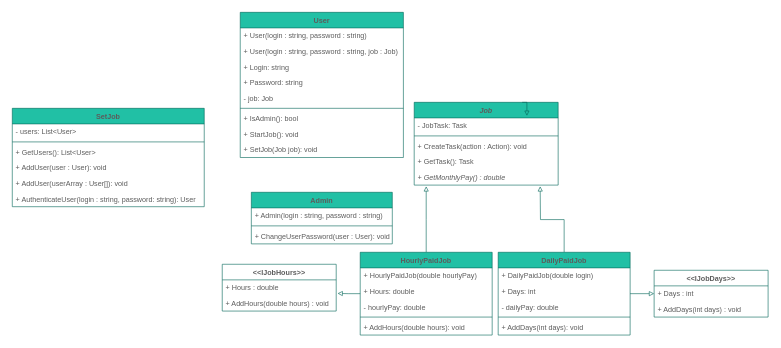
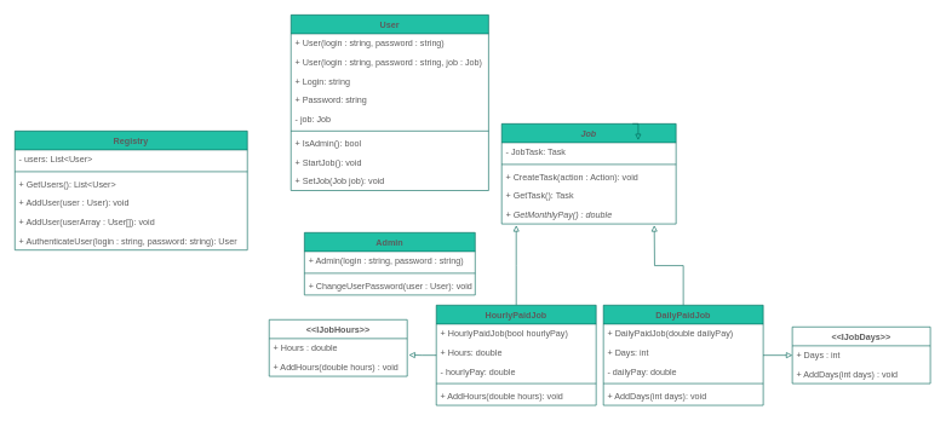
  <mxCell id="0" />
  <mxCell id="1" parent="0" />
  <mxCell id="2" value="User" style="swimlane;fontStyle=1;align=center;verticalAlign=top;childLayout=stackLayout;horizontal=1;startSize=26;horizontalStack=0;resizeParent=1;resizeParentMax=0;resizeLast=0;collapsible=1;marginBottom=0;fillColor=#21C0A5;strokeColor=#006658;fontColor=#5C5C5C;" vertex="1" parent="1"><mxGeometry x="400" y="20" width="272" height="242" as="geometry" /></mxCell>
  <mxCell id="3" value="+ User(login : string, password : string)" style="text;strokeColor=none;fillColor=none;align=left;verticalAlign=top;spacingLeft=4;spacingRight=4;overflow=hidden;rotatable=0;points=[[0,0.5],[1,0.5]];portConstraint=eastwest;fontColor=#5C5C5C;" vertex="1" parent="2"><mxGeometry y="26" width="272" height="26" as="geometry" /></mxCell>
  <mxCell id="4" value="+ User(login : string, password : string, job : Job)" style="text;strokeColor=none;fillColor=none;align=left;verticalAlign=top;spacingLeft=4;spacingRight=4;overflow=hidden;rotatable=0;points=[[0,0.5],[1,0.5]];portConstraint=eastwest;fontColor=#5C5C5C;" vertex="1" parent="2"><mxGeometry y="52" width="272" height="26" as="geometry" /></mxCell>
  <mxCell id="5" value="+ Login: string" style="text;strokeColor=none;fillColor=none;align=left;verticalAlign=top;spacingLeft=4;spacingRight=4;overflow=hidden;rotatable=0;points=[[0,0.5],[1,0.5]];portConstraint=eastwest;fontColor=#5C5C5C;" vertex="1" parent="2"><mxGeometry y="78" width="272" height="26" as="geometry" /></mxCell>
  <mxCell id="6" value="+ Password: string" style="text;strokeColor=none;fillColor=none;align=left;verticalAlign=top;spacingLeft=4;spacingRight=4;overflow=hidden;rotatable=0;points=[[0,0.5],[1,0.5]];portConstraint=eastwest;fontColor=#5C5C5C;" vertex="1" parent="2"><mxGeometry y="104" width="272" height="26" as="geometry" /></mxCell>
  <mxCell id="7" value="- job: Job" style="text;strokeColor=none;fillColor=none;align=left;verticalAlign=top;spacingLeft=4;spacingRight=4;overflow=hidden;rotatable=0;points=[[0,0.5],[1,0.5]];portConstraint=eastwest;fontColor=#5C5C5C;" vertex="1" parent="2"><mxGeometry y="130" width="272" height="26" as="geometry" /></mxCell>
  <mxCell id="8" value="" style="line;strokeWidth=1;fillColor=none;align=left;verticalAlign=middle;spacingTop=-1;spacingLeft=3;spacingRight=3;rotatable=0;labelPosition=right;points=[];portConstraint=eastwest;strokeColor=#006658;fontColor=#5C5C5C;" vertex="1" parent="2"><mxGeometry y="156" width="272" height="8" as="geometry" /></mxCell>
  <mxCell id="9" value="+ IsAdmin(): bool" style="text;strokeColor=none;fillColor=none;align=left;verticalAlign=top;spacingLeft=4;spacingRight=4;overflow=hidden;rotatable=0;points=[[0,0.5],[1,0.5]];portConstraint=eastwest;fontColor=#5C5C5C;" vertex="1" parent="2"><mxGeometry y="164" width="272" height="26" as="geometry" /></mxCell>
  <mxCell id="10" value="+ StartJob(): void" style="text;strokeColor=none;fillColor=none;align=left;verticalAlign=top;spacingLeft=4;spacingRight=4;overflow=hidden;rotatable=0;points=[[0,0.5],[1,0.5]];portConstraint=eastwest;fontColor=#5C5C5C;" vertex="1" parent="2"><mxGeometry y="190" width="272" height="26" as="geometry" /></mxCell>
  <mxCell id="11" value="+ SetJob(Job job): void" style="text;strokeColor=none;fillColor=none;align=left;verticalAlign=top;spacingLeft=4;spacingRight=4;overflow=hidden;rotatable=0;points=[[0,0.5],[1,0.5]];portConstraint=eastwest;fontColor=#5C5C5C;" vertex="1" parent="2"><mxGeometry y="216" width="272" height="26" as="geometry" /></mxCell>
  <mxCell id="12" value="Admin" style="swimlane;fontStyle=1;align=center;verticalAlign=top;childLayout=stackLayout;horizontal=1;startSize=26;horizontalStack=0;resizeParent=1;resizeParentMax=0;resizeLast=0;collapsible=1;marginBottom=0;fillColor=#21C0A5;strokeColor=#006658;fontColor=#5C5C5C;" vertex="1" parent="1"><mxGeometry x="418.5" y="320" width="235" height="86" as="geometry" /></mxCell>
  <mxCell id="13" value="+ Admin(login : string, password : string)" style="text;strokeColor=none;fillColor=none;align=left;verticalAlign=top;spacingLeft=4;spacingRight=4;overflow=hidden;rotatable=0;points=[[0,0.5],[1,0.5]];portConstraint=eastwest;fontColor=#5C5C5C;" vertex="1" parent="12"><mxGeometry y="26" width="235" height="26" as="geometry" /></mxCell>
  <mxCell id="14" value="" style="line;strokeWidth=1;fillColor=none;align=left;verticalAlign=middle;spacingTop=-1;spacingLeft=3;spacingRight=3;rotatable=0;labelPosition=right;points=[];portConstraint=eastwest;strokeColor=#006658;fontColor=#5C5C5C;" vertex="1" parent="12"><mxGeometry y="52" width="235" height="8" as="geometry" /></mxCell>
  <mxCell id="15" value="+ ChangeUserPassword(user : User): void" style="text;strokeColor=none;fillColor=none;align=left;verticalAlign=top;spacingLeft=4;spacingRight=4;overflow=hidden;rotatable=0;points=[[0,0.5],[1,0.5]];portConstraint=eastwest;fontColor=#5C5C5C;" vertex="1" parent="12"><mxGeometry y="60" width="235" height="26" as="geometry" /></mxCell>
- <mxCell id="16" value="SetJob" style="swimlane;fontStyle=1;align=center;verticalAlign=top;childLayout=stackLayout;horizontal=1;startSize=26;horizontalStack=0;resizeParent=1;resizeParentMax=0;resizeLast=0;collapsible=1;marginBottom=0;fillColor=#21C0A5;strokeColor=#006658;fontColor=#5C5C5C;" vertex="1" parent="1"><mxGeometry x="20" y="180" width="320" height="164" as="geometry" /></mxCell>
+ <mxCell id="16" value="Registry" style="swimlane;fontStyle=1;align=center;verticalAlign=top;childLayout=stackLayout;horizontal=1;startSize=26;horizontalStack=0;resizeParent=1;resizeParentMax=0;resizeLast=0;collapsible=1;marginBottom=0;fillColor=#21C0A5;strokeColor=#006658;fontColor=#5C5C5C;" vertex="1" parent="1"><mxGeometry x="20" y="180" width="320" height="164" as="geometry" /></mxCell>
  <mxCell id="17" value="- users: List&lt;User&gt;" style="text;strokeColor=none;fillColor=none;align=left;verticalAlign=top;spacingLeft=4;spacingRight=4;overflow=hidden;rotatable=0;points=[[0,0.5],[1,0.5]];portConstraint=eastwest;fontColor=#5C5C5C;" vertex="1" parent="16"><mxGeometry y="26" width="320" height="26" as="geometry" /></mxCell>
  <mxCell id="18" value="" style="line;strokeWidth=1;fillColor=none;align=left;verticalAlign=middle;spacingTop=-1;spacingLeft=3;spacingRight=3;rotatable=0;labelPosition=right;points=[];portConstraint=eastwest;strokeColor=#006658;fontColor=#5C5C5C;" vertex="1" parent="16"><mxGeometry y="52" width="320" height="8" as="geometry" /></mxCell>
  <mxCell id="19" value="+ GetUsers(): List&lt;User&gt;" style="text;strokeColor=none;fillColor=none;align=left;verticalAlign=top;spacingLeft=4;spacingRight=4;overflow=hidden;rotatable=0;points=[[0,0.5],[1,0.5]];portConstraint=eastwest;fontColor=#5C5C5C;" vertex="1" parent="16"><mxGeometry y="60" width="320" height="26" as="geometry" /></mxCell>
  <mxCell id="20" value="+ AddUser(user : User): void" style="text;strokeColor=none;fillColor=none;align=left;verticalAlign=top;spacingLeft=4;spacingRight=4;overflow=hidden;rotatable=0;points=[[0,0.5],[1,0.5]];portConstraint=eastwest;fontColor=#5C5C5C;" vertex="1" parent="16"><mxGeometry y="86" width="320" height="26" as="geometry" /></mxCell>
  <mxCell id="21" value="+ AddUser(userArray : User[]): void" style="text;strokeColor=none;fillColor=none;align=left;verticalAlign=top;spacingLeft=4;spacingRight=4;overflow=hidden;rotatable=0;points=[[0,0.5],[1,0.5]];portConstraint=eastwest;fontColor=#5C5C5C;" vertex="1" parent="16"><mxGeometry y="112" width="320" height="26" as="geometry" /></mxCell>
  <mxCell id="22" value="+ AuthenticateUser(login : string, password: string): User" style="text;strokeColor=none;fillColor=none;align=left;verticalAlign=top;spacingLeft=4;spacingRight=4;overflow=hidden;rotatable=0;points=[[0,0.5],[1,0.5]];portConstraint=eastwest;fontColor=#5C5C5C;" vertex="1" parent="16"><mxGeometry y="138" width="320" height="26" as="geometry" /></mxCell>
  <mxCell id="23" value="Job" style="swimlane;fontStyle=3;align=center;verticalAlign=top;childLayout=stackLayout;horizontal=1;startSize=26;horizontalStack=0;resizeParent=1;resizeParentMax=0;resizeLast=0;collapsible=1;marginBottom=0;fillColor=#21C0A5;strokeColor=#006658;fontColor=#5C5C5C;" vertex="1" parent="1"><mxGeometry x="690" y="170" width="240" height="138" as="geometry" /></mxCell>
  <mxCell id="24" value="- JobTask: Task" style="text;strokeColor=none;fillColor=none;align=left;verticalAlign=top;spacingLeft=4;spacingRight=4;overflow=hidden;rotatable=0;points=[[0,0.5],[1,0.5]];portConstraint=eastwest;fontColor=#5C5C5C;" vertex="1" parent="23"><mxGeometry y="26" width="240" height="26" as="geometry" /></mxCell>
  <mxCell id="25" value="" style="line;strokeWidth=1;fillColor=none;align=left;verticalAlign=middle;spacingTop=-1;spacingLeft=3;spacingRight=3;rotatable=0;labelPosition=right;points=[];portConstraint=eastwest;strokeColor=#006658;fontColor=#5C5C5C;" vertex="1" parent="23"><mxGeometry y="52" width="240" height="8" as="geometry" /></mxCell>
  <mxCell id="26" value="+ CreateTask(action : Action): void" style="text;strokeColor=none;fillColor=none;align=left;verticalAlign=top;spacingLeft=4;spacingRight=4;overflow=hidden;rotatable=0;points=[[0,0.5],[1,0.5]];portConstraint=eastwest;fontColor=#5C5C5C;" vertex="1" parent="23"><mxGeometry y="60" width="240" height="26" as="geometry" /></mxCell>
  <mxCell id="27" value="+ GetTask(): Task" style="text;strokeColor=none;fillColor=none;align=left;verticalAlign=top;spacingLeft=4;spacingRight=4;overflow=hidden;rotatable=0;points=[[0,0.5],[1,0.5]];portConstraint=eastwest;fontColor=#5C5C5C;" vertex="1" parent="23"><mxGeometry y="86" width="240" height="26" as="geometry" /></mxCell>
  <mxCell id="28" value="+ GetMonthlyPay() : double" style="text;strokeColor=none;fillColor=none;align=left;verticalAlign=top;spacingLeft=4;spacingRight=4;overflow=hidden;rotatable=0;points=[[0,0.5],[1,0.5]];portConstraint=eastwest;fontStyle=2;fontColor=#5C5C5C;" vertex="1" parent="23"><mxGeometry y="112" width="240" height="26" as="geometry" /></mxCell>
  <mxCell id="29" style="edgeStyle=orthogonalEdgeStyle;rounded=0;orthogonalLoop=1;jettySize=auto;html=1;entryX=1.012;entryY=0.87;entryDx=0;entryDy=0;entryPerimeter=0;endArrow=block;endFill=0;strokeColor=#006658;fontColor=#5C5C5C;" edge="1" parent="1" source="31" target="46"><mxGeometry relative="1" as="geometry" /></mxCell>
  <mxCell id="30" style="edgeStyle=orthogonalEdgeStyle;rounded=0;orthogonalLoop=1;jettySize=auto;html=1;exitX=0.5;exitY=0;exitDx=0;exitDy=0;endArrow=block;endFill=0;strokeColor=#006658;fontColor=#5C5C5C;" edge="1" parent="1" source="31"><mxGeometry relative="1" as="geometry"><mxPoint x="710" y="310" as="targetPoint" /></mxGeometry></mxCell>
  <mxCell id="31" value="HourlyPaidJob" style="swimlane;fontStyle=1;align=center;verticalAlign=top;childLayout=stackLayout;horizontal=1;startSize=26;horizontalStack=0;resizeParent=1;resizeParentMax=0;resizeLast=0;collapsible=1;marginBottom=0;fillColor=#21C0A5;strokeColor=#006658;fontColor=#5C5C5C;" vertex="1" parent="1"><mxGeometry x="600" y="420" width="220" height="138" as="geometry" /></mxCell>
- <mxCell id="32" value="+ HourlyPaidJob(double hourlyPay)" style="text;strokeColor=none;fillColor=none;align=left;verticalAlign=top;spacingLeft=4;spacingRight=4;overflow=hidden;rotatable=0;points=[[0,0.5],[1,0.5]];portConstraint=eastwest;fontColor=#5C5C5C;" vertex="1" parent="31"><mxGeometry y="26" width="220" height="26" as="geometry" /></mxCell>
+ <mxCell id="32" value="+ HourlyPaidJob(bool hourlyPay)" style="text;strokeColor=none;fillColor=none;align=left;verticalAlign=top;spacingLeft=4;spacingRight=4;overflow=hidden;rotatable=0;points=[[0,0.5],[1,0.5]];portConstraint=eastwest;fontColor=#5C5C5C;" vertex="1" parent="31"><mxGeometry y="26" width="220" height="26" as="geometry" /></mxCell>
  <mxCell id="33" value="+ Hours: double" style="text;strokeColor=none;fillColor=none;align=left;verticalAlign=top;spacingLeft=4;spacingRight=4;overflow=hidden;rotatable=0;points=[[0,0.5],[1,0.5]];portConstraint=eastwest;fontColor=#5C5C5C;" vertex="1" parent="31"><mxGeometry y="52" width="220" height="26" as="geometry" /></mxCell>
  <mxCell id="34" value="- hourlyPay: double" style="text;strokeColor=none;fillColor=none;align=left;verticalAlign=top;spacingLeft=4;spacingRight=4;overflow=hidden;rotatable=0;points=[[0,0.5],[1,0.5]];portConstraint=eastwest;fontColor=#5C5C5C;" vertex="1" parent="31"><mxGeometry y="78" width="220" height="26" as="geometry" /></mxCell>
  <mxCell id="35" value="" style="line;strokeWidth=1;fillColor=none;align=left;verticalAlign=middle;spacingTop=-1;spacingLeft=3;spacingRight=3;rotatable=0;labelPosition=right;points=[];portConstraint=eastwest;strokeColor=#006658;fontColor=#5C5C5C;" vertex="1" parent="31"><mxGeometry y="104" width="220" height="8" as="geometry" /></mxCell>
  <mxCell id="36" value="+ AddHours(double hours): void" style="text;strokeColor=none;fillColor=none;align=left;verticalAlign=top;spacingLeft=4;spacingRight=4;overflow=hidden;rotatable=0;points=[[0,0.5],[1,0.5]];portConstraint=eastwest;fontColor=#5C5C5C;" vertex="1" parent="31"><mxGeometry y="112" width="220" height="26" as="geometry" /></mxCell>
  <mxCell id="37" style="edgeStyle=orthogonalEdgeStyle;rounded=0;orthogonalLoop=1;jettySize=auto;html=1;entryX=0;entryY=0.5;entryDx=0;entryDy=0;endArrow=block;endFill=0;strokeColor=#006658;fontColor=#5C5C5C;" edge="1" parent="1" source="39" target="49"><mxGeometry relative="1" as="geometry" /></mxCell>
  <mxCell id="38" style="edgeStyle=orthogonalEdgeStyle;rounded=0;orthogonalLoop=1;jettySize=auto;html=1;exitX=0.5;exitY=0;exitDx=0;exitDy=0;endArrow=block;endFill=0;strokeColor=#006658;fontColor=#5C5C5C;" edge="1" parent="1" source="39"><mxGeometry relative="1" as="geometry"><mxPoint x="900" y="310" as="targetPoint" /></mxGeometry></mxCell>
  <mxCell id="39" value="DailyPaidJob" style="swimlane;fontStyle=1;align=center;verticalAlign=top;childLayout=stackLayout;horizontal=1;startSize=26;horizontalStack=0;resizeParent=1;resizeParentMax=0;resizeLast=0;collapsible=1;marginBottom=0;fillColor=#21C0A5;strokeColor=#006658;fontColor=#5C5C5C;" vertex="1" parent="1"><mxGeometry x="830" y="420" width="220" height="138" as="geometry" /></mxCell>
- <mxCell id="40" value="+ DailyPaidJob(double login)" style="text;strokeColor=none;fillColor=none;align=left;verticalAlign=top;spacingLeft=4;spacingRight=4;overflow=hidden;rotatable=0;points=[[0,0.5],[1,0.5]];portConstraint=eastwest;fontColor=#5C5C5C;" vertex="1" parent="39"><mxGeometry y="26" width="220" height="26" as="geometry" /></mxCell>
+ <mxCell id="40" value="+ DailyPaidJob(double dailyPay)" style="text;strokeColor=none;fillColor=none;align=left;verticalAlign=top;spacingLeft=4;spacingRight=4;overflow=hidden;rotatable=0;points=[[0,0.5],[1,0.5]];portConstraint=eastwest;fontColor=#5C5C5C;" vertex="1" parent="39"><mxGeometry y="26" width="220" height="26" as="geometry" /></mxCell>
  <mxCell id="41" value="+ Days: int" style="text;strokeColor=none;fillColor=none;align=left;verticalAlign=top;spacingLeft=4;spacingRight=4;overflow=hidden;rotatable=0;points=[[0,0.5],[1,0.5]];portConstraint=eastwest;fontColor=#5C5C5C;" vertex="1" parent="39"><mxGeometry y="52" width="220" height="26" as="geometry" /></mxCell>
  <mxCell id="42" value="- dailyPay: double" style="text;strokeColor=none;fillColor=none;align=left;verticalAlign=top;spacingLeft=4;spacingRight=4;overflow=hidden;rotatable=0;points=[[0,0.5],[1,0.5]];portConstraint=eastwest;fontColor=#5C5C5C;" vertex="1" parent="39"><mxGeometry y="78" width="220" height="26" as="geometry" /></mxCell>
  <mxCell id="43" value="" style="line;strokeWidth=1;fillColor=none;align=left;verticalAlign=middle;spacingTop=-1;spacingLeft=3;spacingRight=3;rotatable=0;labelPosition=right;points=[];portConstraint=eastwest;strokeColor=#006658;fontColor=#5C5C5C;" vertex="1" parent="39"><mxGeometry y="104" width="220" height="8" as="geometry" /></mxCell>
  <mxCell id="44" value="+ AddDays(int days): void" style="text;strokeColor=none;fillColor=none;align=left;verticalAlign=top;spacingLeft=4;spacingRight=4;overflow=hidden;rotatable=0;points=[[0,0.5],[1,0.5]];portConstraint=eastwest;fontColor=#5C5C5C;" vertex="1" parent="39"><mxGeometry y="112" width="220" height="26" as="geometry" /></mxCell>
  <mxCell id="45" value="&lt;&lt;IJobHours&gt;&gt;" style="swimlane;fontStyle=1;childLayout=stackLayout;horizontal=1;startSize=26;fillColor=none;horizontalStack=0;resizeParent=1;resizeParentMax=0;resizeLast=0;collapsible=1;marginBottom=0;strokeColor=#006658;fontColor=#5C5C5C;" vertex="1" parent="1"><mxGeometry x="370" y="440" width="190" height="78" as="geometry" /></mxCell>
  <mxCell id="46" value="+ Hours : double" style="text;strokeColor=none;fillColor=none;align=left;verticalAlign=top;spacingLeft=4;spacingRight=4;overflow=hidden;rotatable=0;points=[[0,0.5],[1,0.5]];portConstraint=eastwest;fontColor=#5C5C5C;" vertex="1" parent="45"><mxGeometry y="26" width="190" height="26" as="geometry" /></mxCell>
  <mxCell id="47" value="+ AddHours(double hours) : void" style="text;strokeColor=none;fillColor=none;align=left;verticalAlign=top;spacingLeft=4;spacingRight=4;overflow=hidden;rotatable=0;points=[[0,0.5],[1,0.5]];portConstraint=eastwest;fontColor=#5C5C5C;" vertex="1" parent="45"><mxGeometry y="52" width="190" height="26" as="geometry" /></mxCell>
  <mxCell id="48" value="&lt;&lt;IJobDays&gt;&gt;" style="swimlane;fontStyle=1;childLayout=stackLayout;horizontal=1;startSize=26;fillColor=none;horizontalStack=0;resizeParent=1;resizeParentMax=0;resizeLast=0;collapsible=1;marginBottom=0;strokeColor=#006658;fontColor=#5C5C5C;" vertex="1" parent="1"><mxGeometry x="1090" y="450" width="190" height="78" as="geometry" /></mxCell>
  <mxCell id="49" value="+ Days : int" style="text;strokeColor=none;fillColor=none;align=left;verticalAlign=top;spacingLeft=4;spacingRight=4;overflow=hidden;rotatable=0;points=[[0,0.5],[1,0.5]];portConstraint=eastwest;fontColor=#5C5C5C;" vertex="1" parent="48"><mxGeometry y="26" width="190" height="26" as="geometry" /></mxCell>
  <mxCell id="50" value="+ AddDays(int days) : void" style="text;strokeColor=none;fillColor=none;align=left;verticalAlign=top;spacingLeft=4;spacingRight=4;overflow=hidden;rotatable=0;points=[[0,0.5],[1,0.5]];portConstraint=eastwest;fontColor=#5C5C5C;" vertex="1" parent="48"><mxGeometry y="52" width="190" height="26" as="geometry" /></mxCell>
  <mxCell id="51" style="edgeStyle=orthogonalEdgeStyle;rounded=0;orthogonalLoop=1;jettySize=auto;html=1;exitX=0.75;exitY=0;exitDx=0;exitDy=0;entryX=0.783;entryY=0.163;entryDx=0;entryDy=0;entryPerimeter=0;endArrow=block;endFill=0;strokeColor=#006658;fontColor=#5C5C5C;" edge="1" parent="1" source="23" target="23"><mxGeometry relative="1" as="geometry" /></mxCell>
